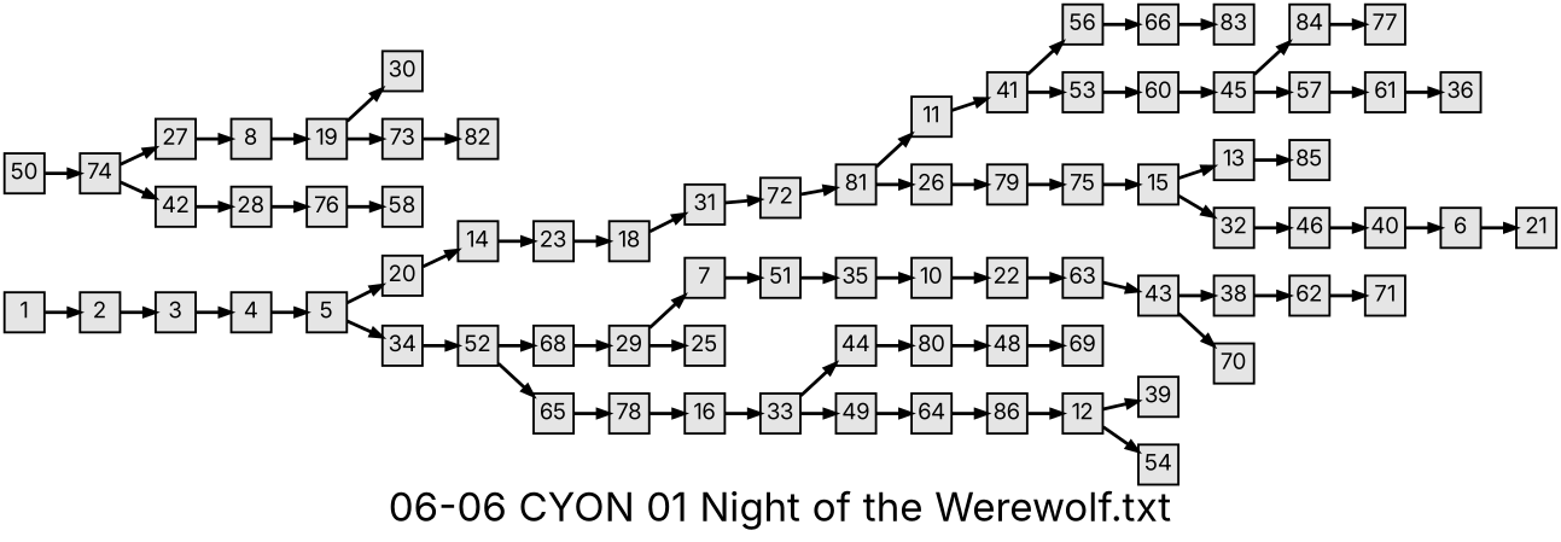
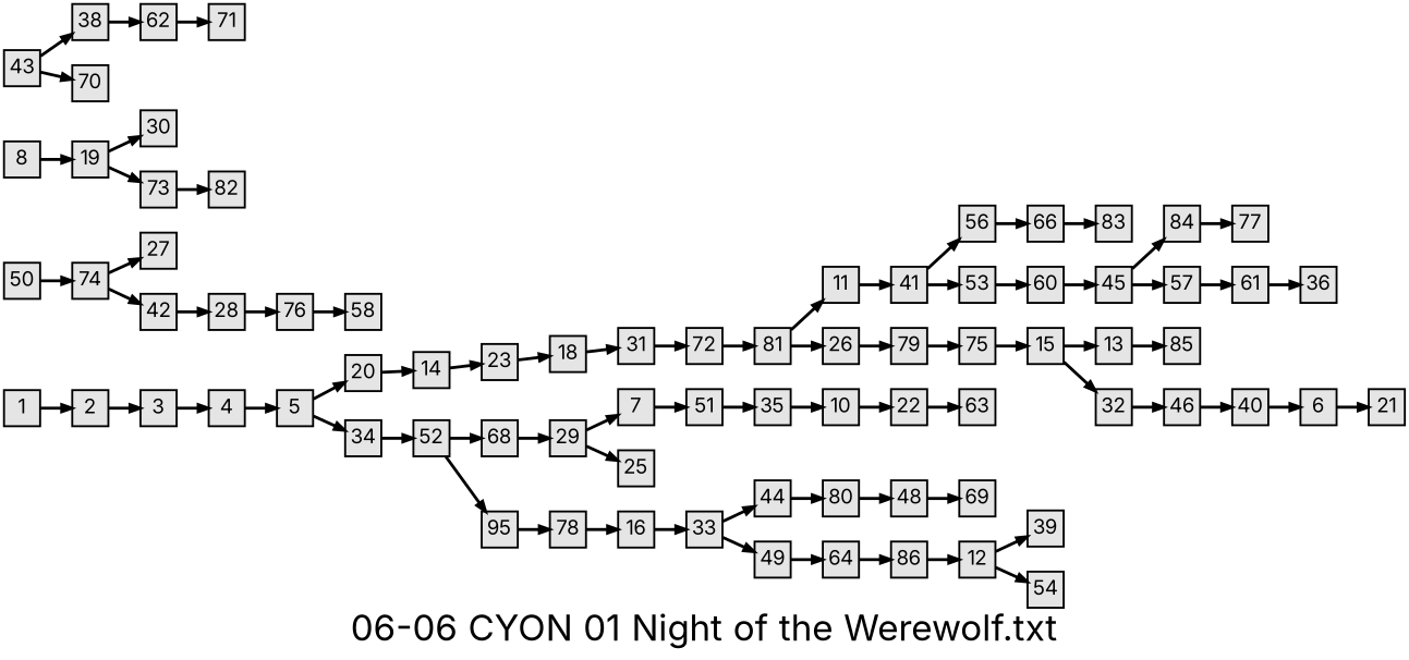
  digraph {
    fontname=Inter
    fontsize=36
    label="06-06 CYON 01 Night of the Werewolf.txt"
    nodesep=0.35
    ordering=out
    rankdir=LR
    ranksep=0.45
    node [fillcolor=grey90 fixedsize=true fontname=Inter fontsize=20 labelfloat=true margin="0,0" penwidth=2 regular=true shape=rect style=filled]
    edge [fontname=Inter fontsize=12 labelfloat=true penwidth=3]
    1
    2
    3
    4
    5
    20
    34
    14
    52
    23
    68
-   65
+   65 [label=95]
    6
    21
    50
    74
    7
    51
    35
    10
    8
    19
    30
    73
    22
    63
    43
    11
    41
    56
    53
    66
    60
    12
    39
    54
    13
    85
    18
    31
    15
    32
    46
    40
    16
    33
    44
    49
    80
    64
    72
    81
    82
    27
    42
    38
    70
    26
    79
    75
    28
    76
    58
    29
    25
    48
    86
    78
    62
    71
    83
    45
    69
    84
    57
    77
    61
    36
    1 -> 2
    2 -> 3
    3 -> 4
    4 -> 5
    5 -> 20
    5 -> 34
    20 -> 14
    34 -> 52
    14 -> 23
    52 -> 68
    52 -> 65
    23 -> 18
    68 -> 29
    65 -> 78
    6 -> 21
    50 -> 74
    74 -> 27
    74 -> 42
    7 -> 51
    51 -> 35
    35 -> 10
    10 -> 22
    8 -> 19
    19 -> 30
    19 -> 73
    73 -> 82
    22 -> 63
-   63 -> 43
    43 -> 38
    43 -> 70
    11 -> 41
    41 -> 56
    41 -> 53
    56 -> 66
    53 -> 60
    66 -> 83
    60 -> 45
    12 -> 39
    12 -> 54
    13 -> 85
    18 -> 31
    31 -> 72
    15 -> 13
    15 -> 32
    32 -> 46
    46 -> 40
    40 -> 6
    16 -> 33
    33 -> 44
    33 -> 49
    44 -> 80
    49 -> 64
    80 -> 48
    64 -> 86
    72 -> 81
    81 -> 11
    81 -> 26
-   27 -> 8
    42 -> 28
    38 -> 62
    26 -> 79
    79 -> 75
    75 -> 15
    28 -> 76
    76 -> 58
    29 -> 7
    29 -> 25
    48 -> 69
    86 -> 12
    78 -> 16
    62 -> 71
    45 -> 84
    45 -> 57
    84 -> 77
    57 -> 61
    61 -> 36
  }
